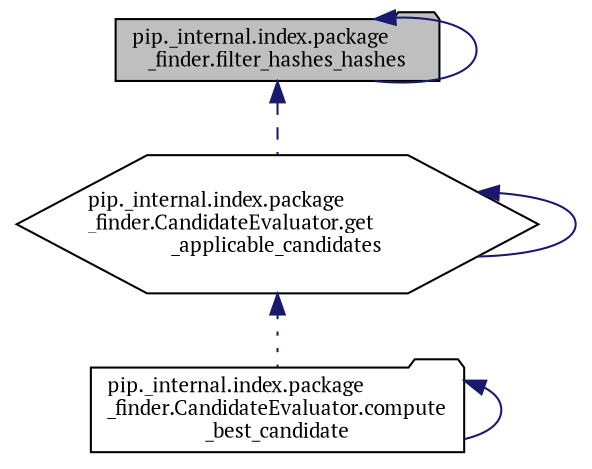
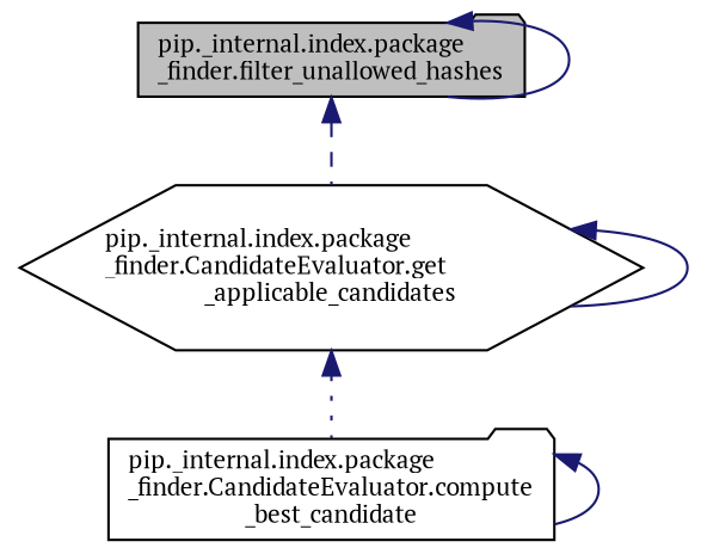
  digraph {
    rankdir=TB
    fontname="PT Serif"
    node [color=black fillcolor=white fontname="PT Serif" fontsize=10 shape=folder style=filled]
    edge [color=midnightblue dir=back fontname="PT Serif" fontsize=10 labelfontname=Helvetica labelfontsize=10 style=solid]
-   n1 [fillcolor=grey75 fontcolor=black height=0.2 label="pip._internal.index.package\l_finder.filter_hashes_hashes" width=0.4]
+   n1 [fillcolor=grey75 fontcolor=black height=0.2 label="pip._internal.index.package\l_finder.filter_unallowed_hashes" width=0.4]
    n2 [height=0.2 label="pip._internal.index.package\l_finder.CandidateEvaluator.get\l_applicable_candidates" shape=hexagon width=0.4]
    n3 [height=0.2 label="pip._internal.index.package\l_finder.CandidateEvaluator.compute\l_best_candidate" width=0.4]
    n1 -> n1
    n1 -> n2 [style=dashed]
    n2 -> n2
    n2 -> n3 [style=dotted]
    n3 -> n3
  }
